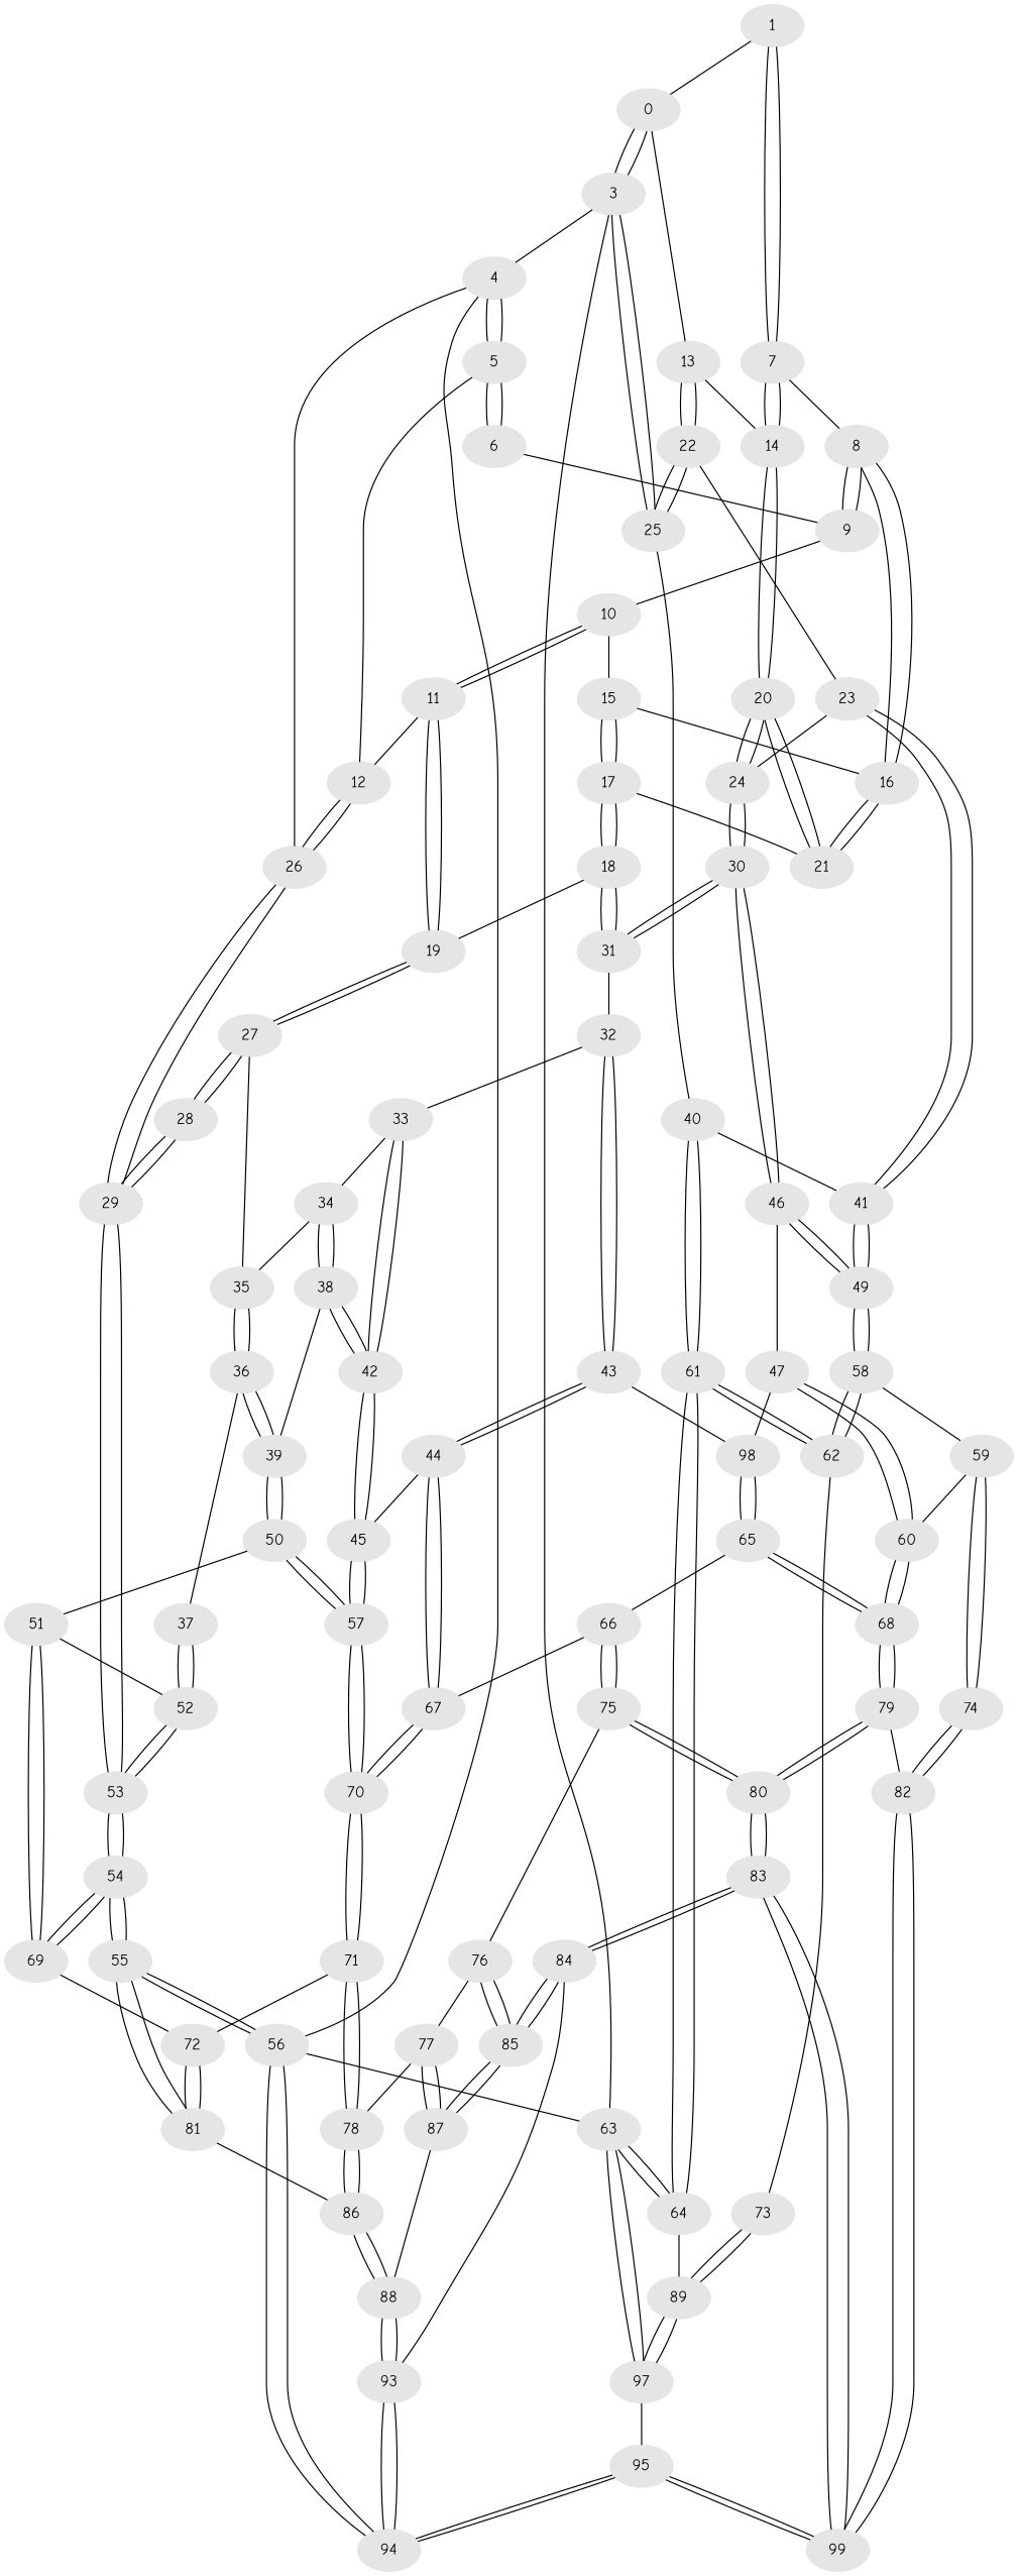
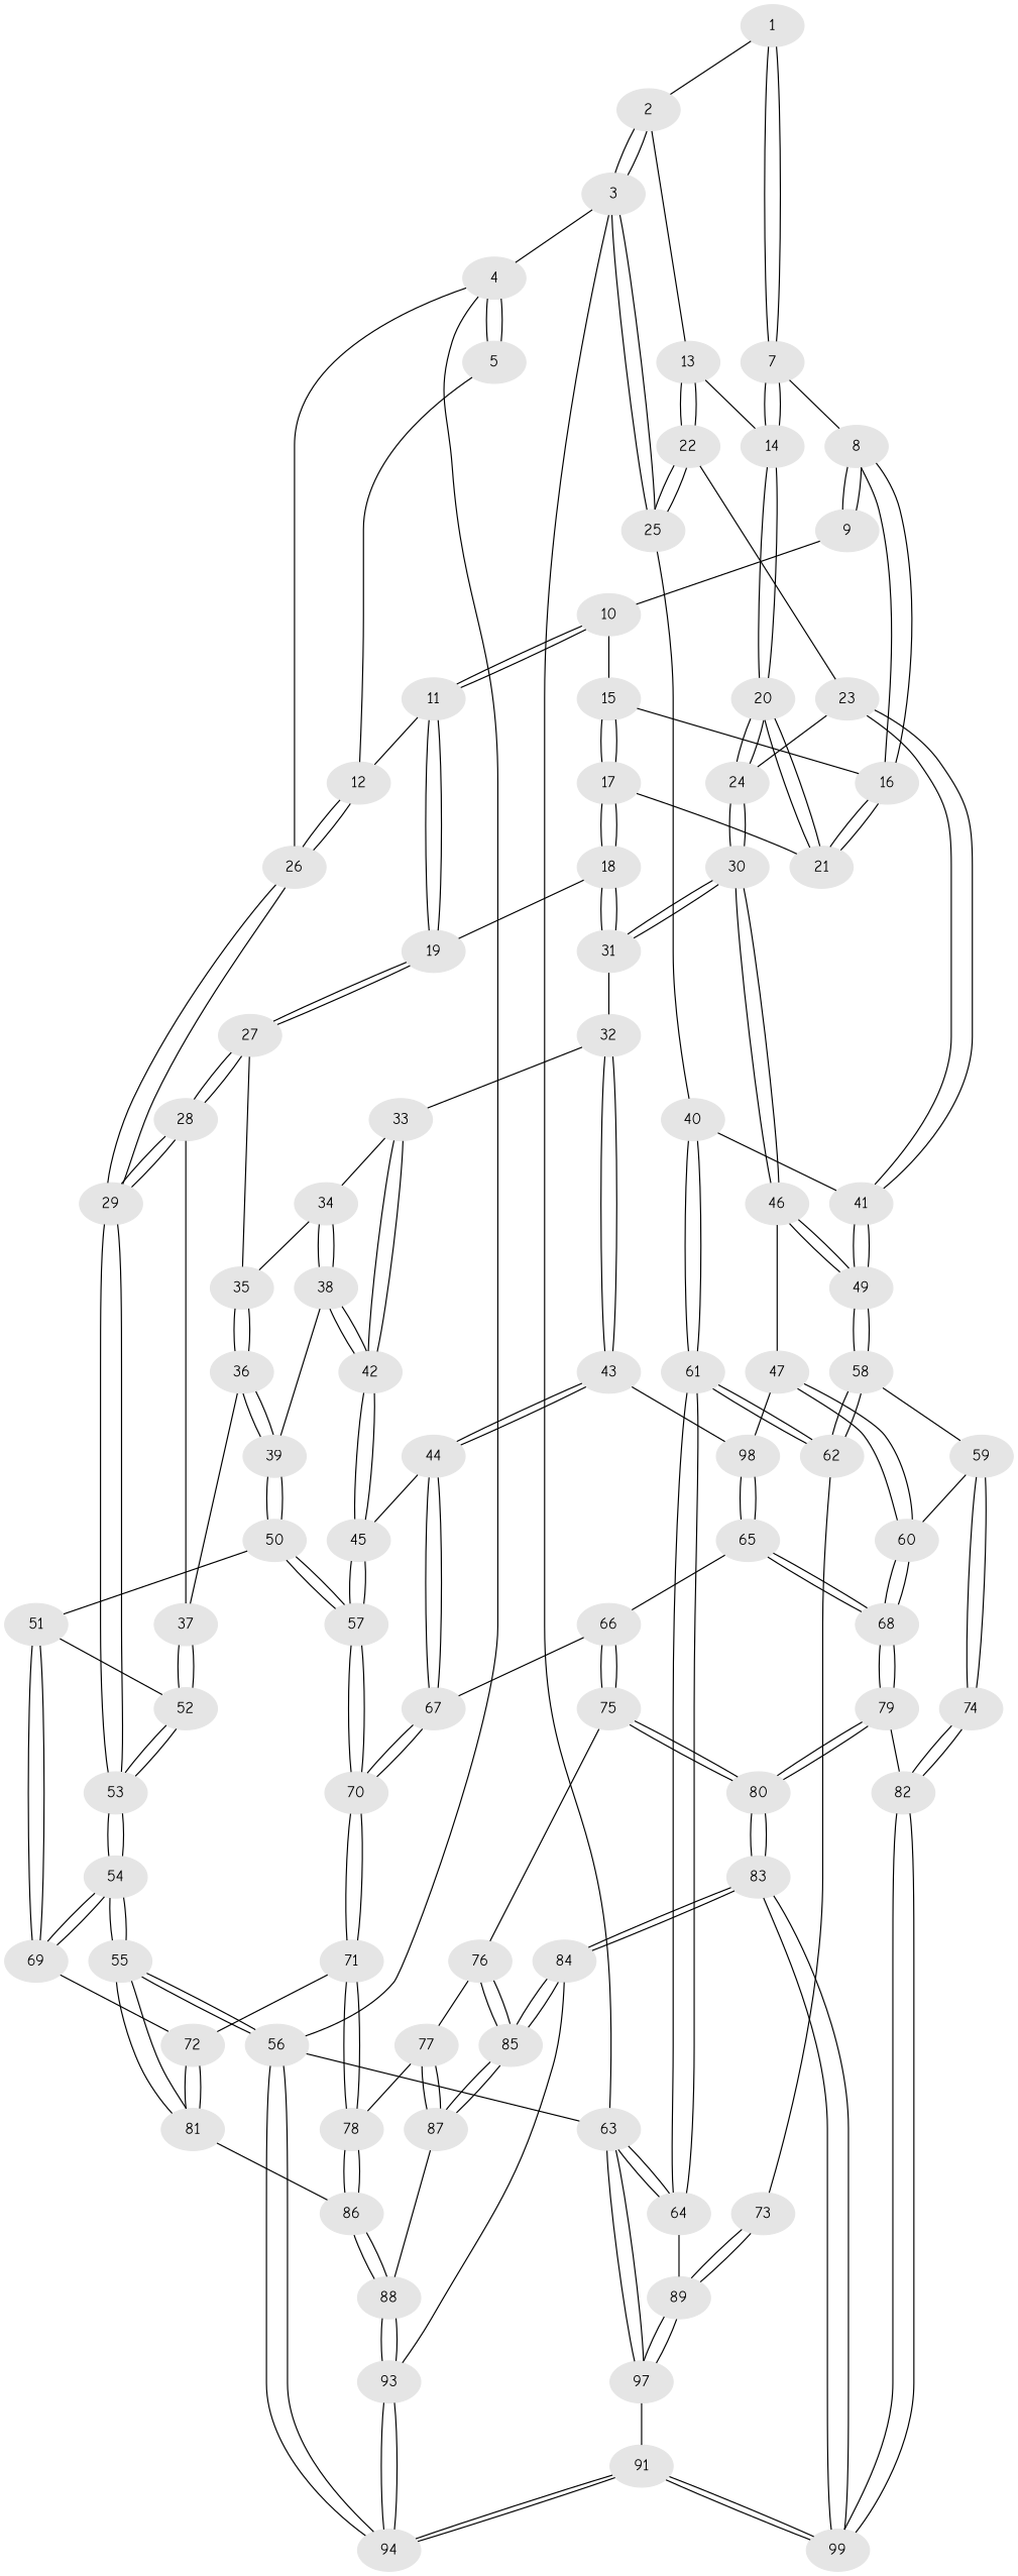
  graph {
    fontname="Comic Neue"
    node [color=gray90 fontname="Comic Neue" style=filled]
    edge [fontname="Comic Neue"]
    1
-   2 [label=0]
+   2
    7
    3
    13
    8
    14
    4
    25
    63
    22
    5
    26
    56
    40
    64
    n17 [label=97]
-   6
    12
    29
    94
    9
    10
    16
    20
    21
    11
    15
    19
    17
    27
    23
    24
    18
    31
    32
    28
    35
    30
    41
    49
    46
    61
    53
    37
    36
    52
    54
    47
    33
    43
    34
    42
    44
    n55 [label=98]
    38
    45
    39
    50
    57
    51
    62
    58
    67
    65
    70
    60
    68
    66
    59
    69
    72
    55
    81
    86
    71
    74
    73
    82
    79
    89
-   91 [label=95]
+   91
    75
    76
    80
    78
    n87 [label=99]
    77
    85
    83
    87
    88
    84
    93
    1 -- 2
    1 -- 7
    1 -- 7
    2 -- 3
    2 -- 3
    2 -- 13
    7 -- 8
    7 -- 14
    7 -- 14
    3 -- 4
    3 -- 25
    3 -- 25
    3 -- 63
    13 -- 14
    13 -- 22
    13 -- 22
    8 -- 9
    8 -- 9
    8 -- 16
    8 -- 16
    14 -- 20
    14 -- 20
    4 -- 5
    4 -- 5
    4 -- 26
    4 -- 56
    25 -- 40
    63 -- 64
    63 -- 64
    63 -- n17
    63 -- n17
    22 -- 25
    22 -- 25
    22 -- 23
-   5 -- 6
-   5 -- 6
    5 -- 12
    26 -- 29
    26 -- 29
    56 -- 63
    56 -- 94
    56 -- 94
    40 -- 41
    40 -- 61
    40 -- 61
    64 -- 89
    n17 -- 91
-   6 -- 9
    12 -- 26
    12 -- 26
    29 -- 53
    29 -- 53
    9 -- 10
    10 -- 11
    10 -- 11
    10 -- 15
    16 -- 21
    16 -- 21
    20 -- 21
    20 -- 21
    20 -- 24
    20 -- 24
    11 -- 12
    11 -- 19
    11 -- 19
    15 -- 16
    15 -- 17
    15 -- 17
    19 -- 27
    19 -- 27
    17 -- 21
    17 -- 18
    17 -- 18
    27 -- 28
    27 -- 28
    27 -- 35
    23 -- 24
    23 -- 41
    23 -- 41
    24 -- 30
    24 -- 30
    18 -- 19
    18 -- 31
    18 -- 31
    31 -- 32
    32 -- 33
    32 -- 43
    32 -- 43
    28 -- 29
    28 -- 29
+   28 -- 37
    35 -- 36
    35 -- 36
    30 -- 31
    30 -- 31
    30 -- 46
    30 -- 46
    41 -- 49
    41 -- 49
    49 -- 58
    49 -- 58
    46 -- 49
    46 -- 49
    46 -- 47
    61 -- 64
    61 -- 64
    61 -- 62
    61 -- 62
    53 -- 54
    53 -- 54
    37 -- 52
    37 -- 52
    36 -- 37
    36 -- 39
    36 -- 39
    52 -- 53
    52 -- 53
    54 -- 69
    54 -- 69
    54 -- 55
    54 -- 55
    47 -- n55
    47 -- 60
    47 -- 60
    33 -- 34
    33 -- 42
    33 -- 42
    43 -- 44
    43 -- 44
    43 -- n55
    34 -- 35
    34 -- 38
    34 -- 38
    42 -- 45
    42 -- 45
    44 -- 45
    44 -- 67
    44 -- 67
    n55 -- 65
    n55 -- 65
    38 -- 42
    38 -- 42
    38 -- 39
    45 -- 57
    45 -- 57
    39 -- 50
    39 -- 50
    50 -- 57
    50 -- 57
    50 -- 51
    57 -- 70
    57 -- 70
    51 -- 52
    51 -- 69
    51 -- 69
    62 -- 73
    58 -- 62
    58 -- 62
    58 -- 59
    67 -- 70
    67 -- 70
    65 -- 68
    65 -- 68
    65 -- 66
    70 -- 71
    70 -- 71
    60 -- 68
    60 -- 68
    68 -- 79
    68 -- 79
    66 -- 67
    66 -- 75
    66 -- 75
    59 -- 60
    59 -- 74
    59 -- 74
    69 -- 72
    72 -- 81
    72 -- 81
    55 -- 56
    55 -- 56
    55 -- 81
    55 -- 81
    81 -- 86
    86 -- 88
    86 -- 88
    71 -- 72
    71 -- 78
    71 -- 78
    74 -- 82
    74 -- 82
    73 -- 89
    73 -- 89
    82 -- n87
    82 -- n87
    79 -- 82
    79 -- 80
    79 -- 80
    89 -- n17
    89 -- n17
    91 -- 94
    91 -- 94
    91 -- n87
    91 -- n87
    75 -- 76
    75 -- 80
    75 -- 80
    76 -- 77
    76 -- 85
    76 -- 85
    80 -- 83
    80 -- 83
    78 -- 86
    78 -- 86
    77 -- 78
    77 -- 87
    77 -- 87
    85 -- 87
    85 -- 87
    83 -- n87
    83 -- n87
    83 -- 84
    83 -- 84
    87 -- 88
    88 -- 93
    88 -- 93
    84 -- 85
    84 -- 85
    84 -- 93
    93 -- 94
    93 -- 94
  }
